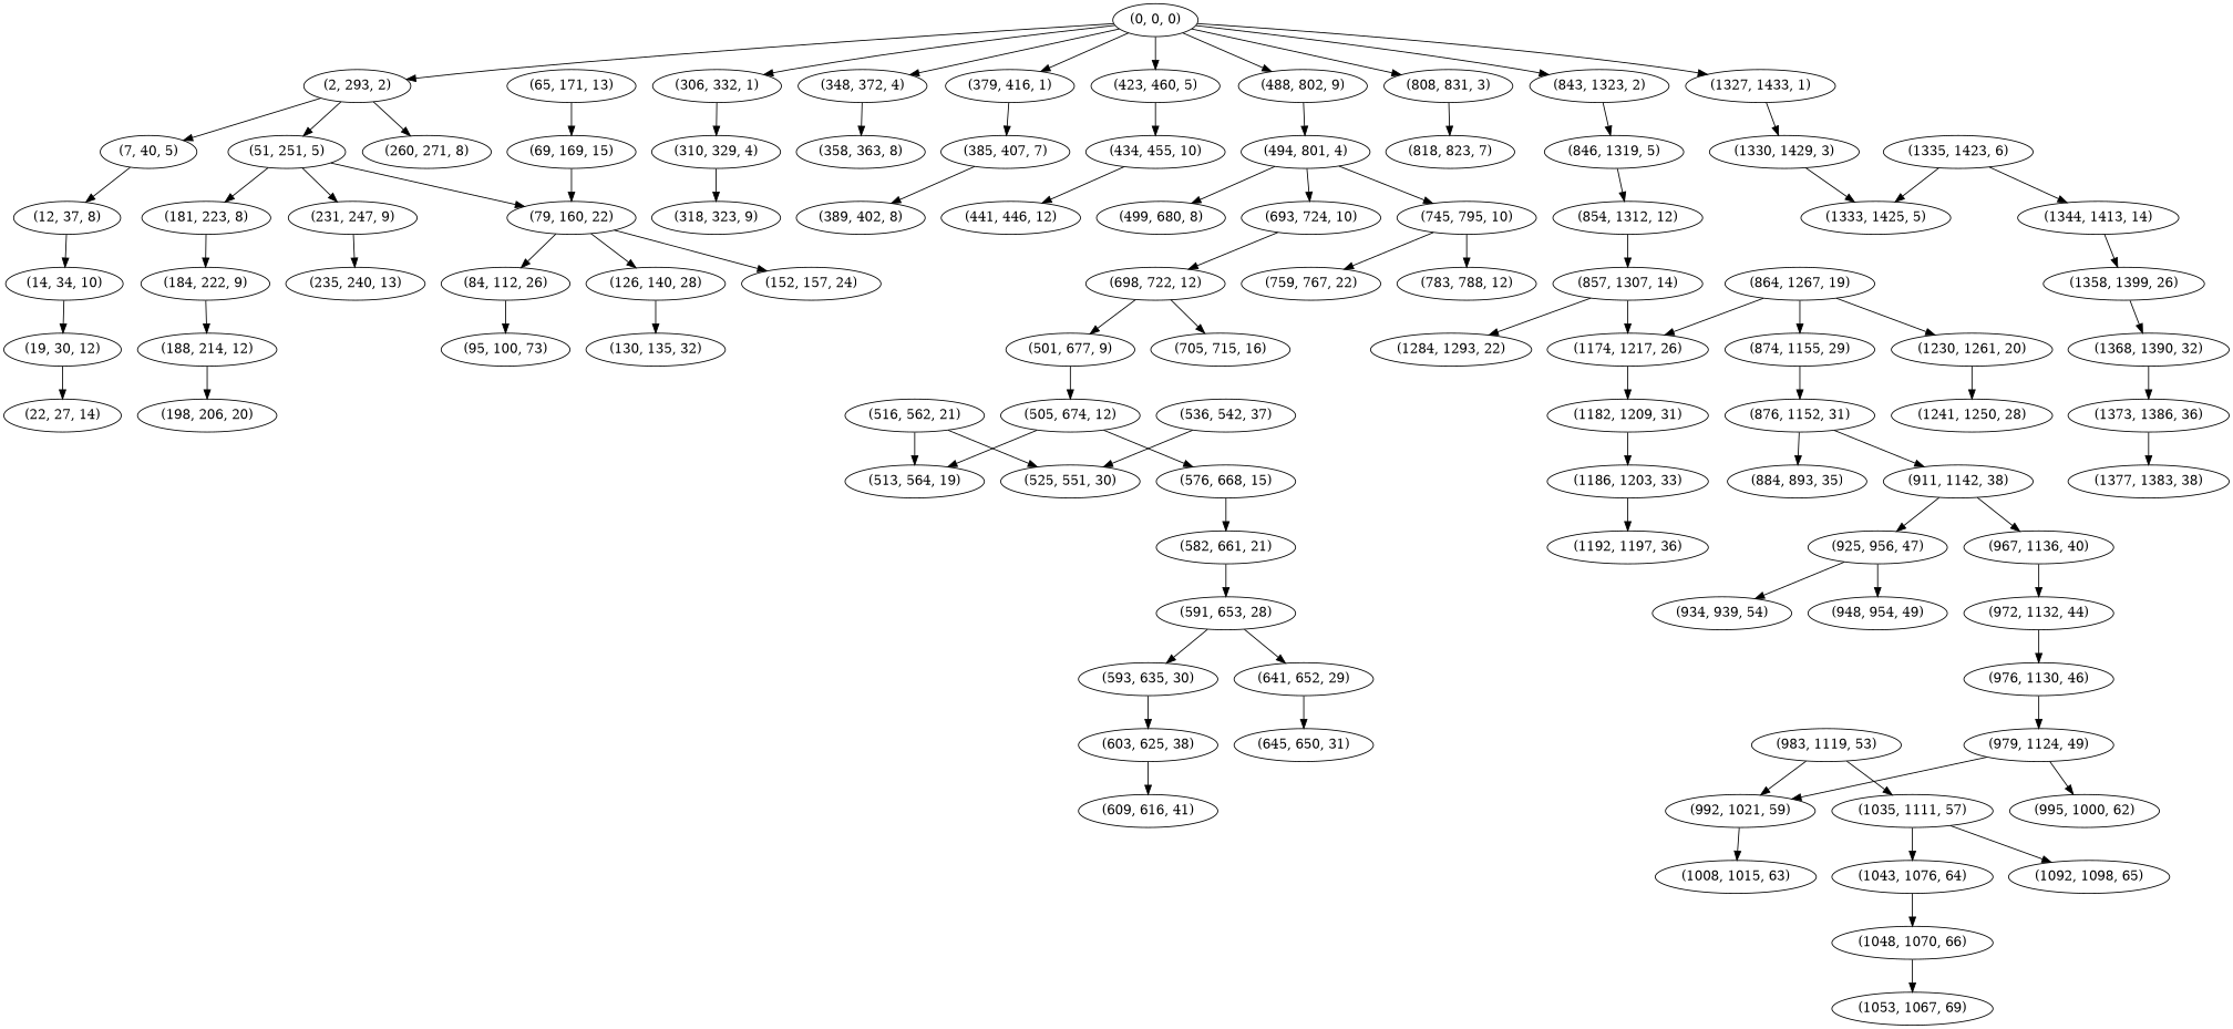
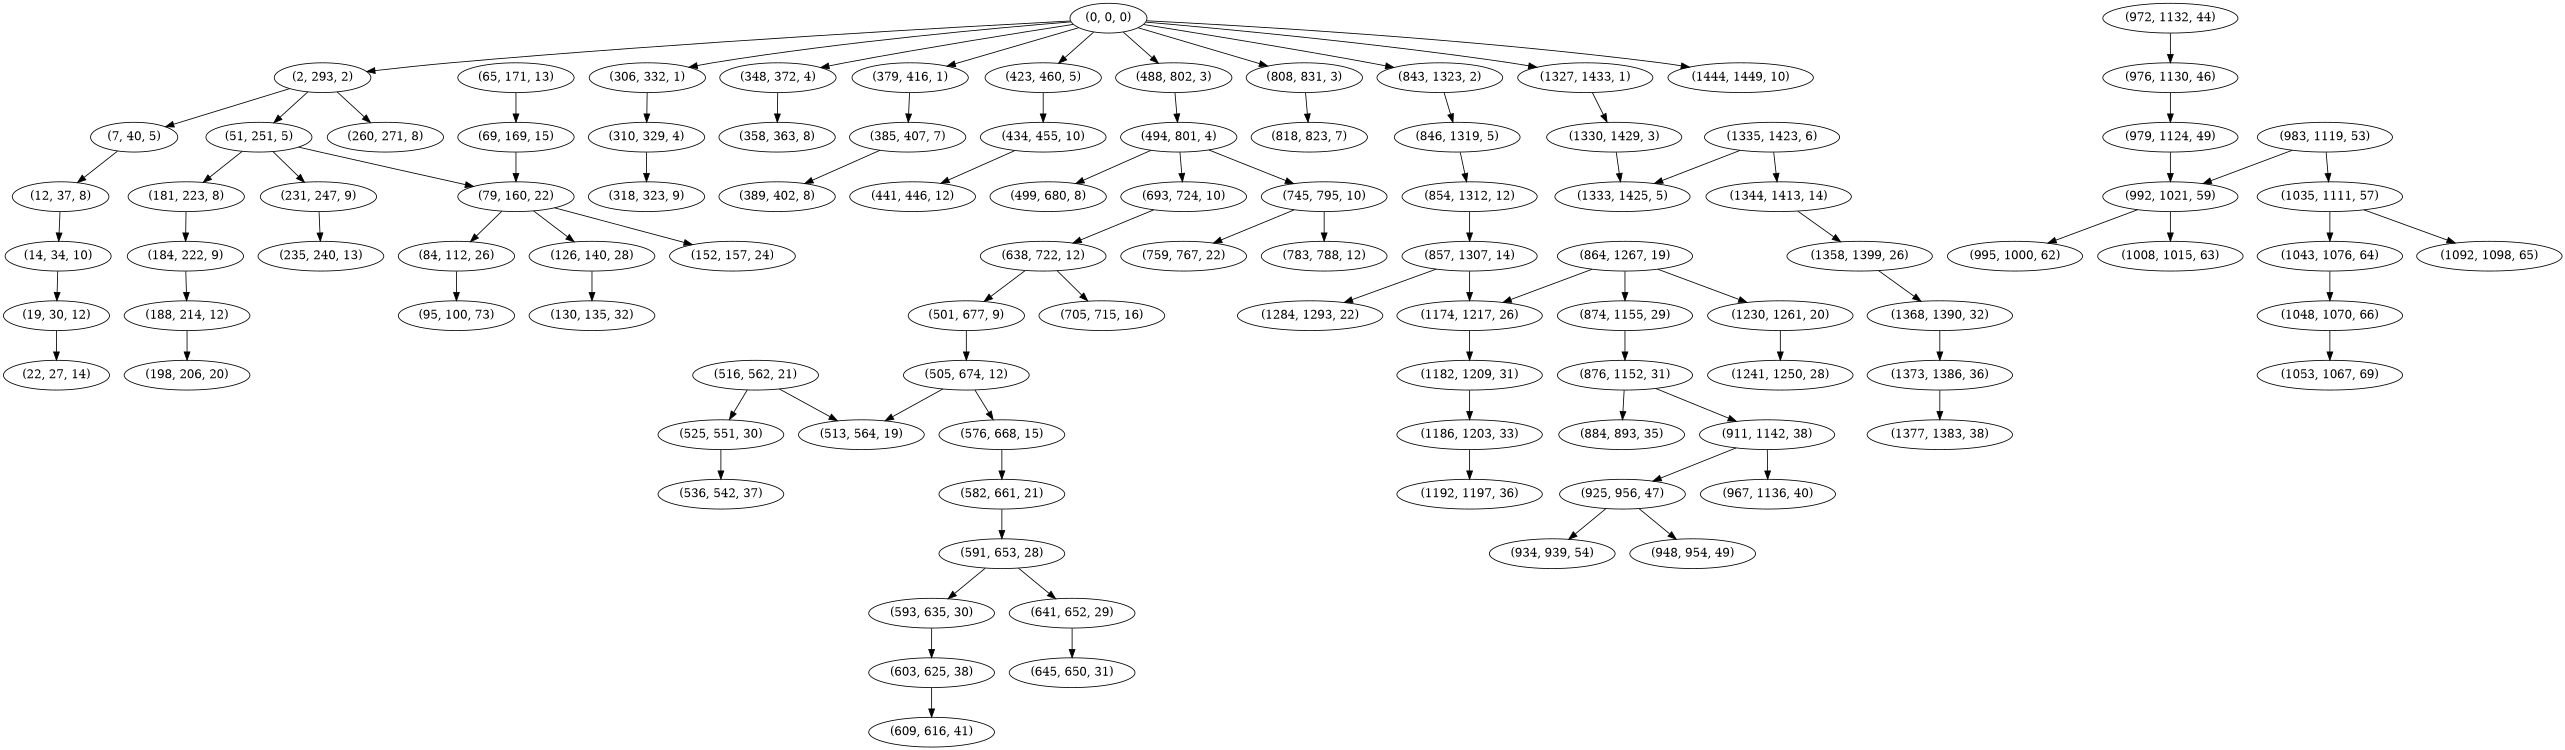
  digraph {
    "(0, 0, 0)"
    "(2, 293, 2)"
    "(306, 332, 1)"
    "(348, 372, 4)"
    "(379, 416, 1)"
    "(423, 460, 5)"
-   "(488, 802, 3)" [label="(488, 802, 9)"]
+   "(488, 802, 3)"
    "(808, 831, 3)"
    "(843, 1323, 2)"
    "(1327, 1433, 1)"
+   "(1444, 1449, 10)"
    "(7, 40, 5)"
    "(51, 251, 5)"
    "(260, 271, 8)"
    "(310, 329, 4)"
    "(358, 363, 8)"
    "(385, 407, 7)"
    "(434, 455, 10)"
    "(494, 801, 4)"
    "(818, 823, 7)"
    "(846, 1319, 5)"
    "(1330, 1429, 3)"
    "(12, 37, 8)"
    "(181, 223, 8)"
    "(231, 247, 9)"
    "(79, 160, 22)"
    "(14, 34, 10)"
    "(19, 30, 12)"
    "(22, 27, 14)"
    "(65, 171, 13)"
    "(69, 169, 15)"
    "(184, 222, 9)"
    "(235, 240, 13)"
    "(84, 112, 26)"
    "(126, 140, 28)"
    "(152, 157, 24)"
    n37 [label="(95, 100, 73)"]
    "(130, 135, 32)"
    "(188, 214, 12)"
    "(198, 206, 20)"
    "(318, 323, 9)"
    "(389, 402, 8)"
    "(441, 446, 12)"
    "(499, 680, 8)"
    "(693, 724, 10)"
    "(745, 795, 10)"
-   "(698, 722, 12)"
+   "(698, 722, 12)" [label="(638, 722, 12)"]
    "(759, 767, 22)"
    "(783, 788, 12)"
    "(501, 677, 9)"
    "(505, 674, 12)"
    "(513, 564, 19)"
    "(576, 668, 15)"
    "(582, 661, 21)"
    "(516, 562, 21)"
    "(525, 551, 30)"
    "(536, 542, 37)"
    "(591, 653, 28)"
    "(593, 635, 30)"
    "(641, 652, 29)"
    "(603, 625, 38)"
    "(645, 650, 31)"
    "(609, 616, 41)"
    "(705, 715, 16)"
    "(854, 1312, 12)"
    "(857, 1307, 14)"
    "(1284, 1293, 22)"
    "(1174, 1217, 26)"
    "(864, 1267, 19)"
    "(874, 1155, 29)"
    "(1230, 1261, 20)"
    "(876, 1152, 31)"
    "(1182, 1209, 31)"
    "(1241, 1250, 28)"
    "(884, 893, 35)"
    "(911, 1142, 38)"
    "(925, 956, 47)"
    "(967, 1136, 40)"
    "(934, 939, 54)"
    "(948, 954, 49)"
    "(972, 1132, 44)"
    "(976, 1130, 46)"
    "(979, 1124, 49)"
    "(992, 1021, 59)"
    "(983, 1119, 53)"
    "(1035, 1111, 57)"
    "(995, 1000, 62)"
    "(1008, 1015, 63)"
    "(1043, 1076, 64)"
    "(1092, 1098, 65)"
    "(1048, 1070, 66)"
    "(1053, 1067, 69)"
    "(1186, 1203, 33)"
    "(1192, 1197, 36)"
    "(1333, 1425, 5)"
    "(1335, 1423, 6)"
    "(1344, 1413, 14)"
    "(1358, 1399, 26)"
    "(1368, 1390, 32)"
    "(1373, 1386, 36)"
    "(1377, 1383, 38)"
    "(0, 0, 0)" -> "(2, 293, 2)"
    "(0, 0, 0)" -> "(306, 332, 1)"
    "(0, 0, 0)" -> "(348, 372, 4)"
    "(0, 0, 0)" -> "(379, 416, 1)"
    "(0, 0, 0)" -> "(423, 460, 5)"
    "(0, 0, 0)" -> "(488, 802, 3)"
    "(0, 0, 0)" -> "(808, 831, 3)"
    "(0, 0, 0)" -> "(843, 1323, 2)"
    "(0, 0, 0)" -> "(1327, 1433, 1)"
+   "(0, 0, 0)" -> "(1444, 1449, 10)"
    "(2, 293, 2)" -> "(7, 40, 5)"
    "(2, 293, 2)" -> "(51, 251, 5)"
    "(2, 293, 2)" -> "(260, 271, 8)"
    "(306, 332, 1)" -> "(310, 329, 4)"
    "(348, 372, 4)" -> "(358, 363, 8)"
    "(379, 416, 1)" -> "(385, 407, 7)"
    "(423, 460, 5)" -> "(434, 455, 10)"
    "(488, 802, 3)" -> "(494, 801, 4)"
    "(808, 831, 3)" -> "(818, 823, 7)"
    "(843, 1323, 2)" -> "(846, 1319, 5)"
    "(1327, 1433, 1)" -> "(1330, 1429, 3)"
    "(7, 40, 5)" -> "(12, 37, 8)"
    "(51, 251, 5)" -> "(181, 223, 8)"
    "(51, 251, 5)" -> "(231, 247, 9)"
    "(51, 251, 5)" -> "(79, 160, 22)"
    "(310, 329, 4)" -> "(318, 323, 9)"
    "(385, 407, 7)" -> "(389, 402, 8)"
    "(434, 455, 10)" -> "(441, 446, 12)"
    "(494, 801, 4)" -> "(499, 680, 8)"
    "(494, 801, 4)" -> "(693, 724, 10)"
    "(494, 801, 4)" -> "(745, 795, 10)"
    "(846, 1319, 5)" -> "(854, 1312, 12)"
    "(1330, 1429, 3)" -> "(1333, 1425, 5)"
    "(12, 37, 8)" -> "(14, 34, 10)"
    "(181, 223, 8)" -> "(184, 222, 9)"
    "(231, 247, 9)" -> "(235, 240, 13)"
    "(79, 160, 22)" -> "(84, 112, 26)"
    "(79, 160, 22)" -> "(126, 140, 28)"
    "(79, 160, 22)" -> "(152, 157, 24)"
    "(14, 34, 10)" -> "(19, 30, 12)"
    "(19, 30, 12)" -> "(22, 27, 14)"
    "(65, 171, 13)" -> "(69, 169, 15)"
    "(69, 169, 15)" -> "(79, 160, 22)"
    "(184, 222, 9)" -> "(188, 214, 12)"
    "(84, 112, 26)" -> n37
    "(126, 140, 28)" -> "(130, 135, 32)"
    "(188, 214, 12)" -> "(198, 206, 20)"
    "(693, 724, 10)" -> "(698, 722, 12)"
    "(745, 795, 10)" -> "(759, 767, 22)"
    "(745, 795, 10)" -> "(783, 788, 12)"
    "(698, 722, 12)" -> "(501, 677, 9)"
    "(698, 722, 12)" -> "(705, 715, 16)"
    "(501, 677, 9)" -> "(505, 674, 12)"
    "(505, 674, 12)" -> "(513, 564, 19)"
    "(505, 674, 12)" -> "(576, 668, 15)"
    "(576, 668, 15)" -> "(582, 661, 21)"
    "(582, 661, 21)" -> "(591, 653, 28)"
    "(516, 562, 21)" -> "(513, 564, 19)"
    "(516, 562, 21)" -> "(525, 551, 30)"
-   "(536, 542, 37)" -> "(525, 551, 30)"
+   "(525, 551, 30)" -> "(536, 542, 37)"
    "(591, 653, 28)" -> "(593, 635, 30)"
    "(591, 653, 28)" -> "(641, 652, 29)"
    "(593, 635, 30)" -> "(603, 625, 38)"
    "(641, 652, 29)" -> "(645, 650, 31)"
    "(603, 625, 38)" -> "(609, 616, 41)"
    "(854, 1312, 12)" -> "(857, 1307, 14)"
    "(857, 1307, 14)" -> "(1284, 1293, 22)"
    "(857, 1307, 14)" -> "(1174, 1217, 26)"
    "(1174, 1217, 26)" -> "(1182, 1209, 31)"
    "(864, 1267, 19)" -> "(1174, 1217, 26)"
    "(864, 1267, 19)" -> "(874, 1155, 29)"
    "(864, 1267, 19)" -> "(1230, 1261, 20)"
    "(874, 1155, 29)" -> "(876, 1152, 31)"
    "(1230, 1261, 20)" -> "(1241, 1250, 28)"
    "(876, 1152, 31)" -> "(884, 893, 35)"
    "(876, 1152, 31)" -> "(911, 1142, 38)"
    "(1182, 1209, 31)" -> "(1186, 1203, 33)"
    "(911, 1142, 38)" -> "(925, 956, 47)"
    "(911, 1142, 38)" -> "(967, 1136, 40)"
    "(925, 956, 47)" -> "(934, 939, 54)"
    "(925, 956, 47)" -> "(948, 954, 49)"
-   "(967, 1136, 40)" -> "(972, 1132, 44)"
    "(972, 1132, 44)" -> "(976, 1130, 46)"
    "(976, 1130, 46)" -> "(979, 1124, 49)"
    "(979, 1124, 49)" -> "(992, 1021, 59)"
-   "(979, 1124, 49)" -> "(995, 1000, 62)"
+   "(992, 1021, 59)" -> "(995, 1000, 62)"
    "(992, 1021, 59)" -> "(1008, 1015, 63)"
    "(983, 1119, 53)" -> "(992, 1021, 59)"
    "(983, 1119, 53)" -> "(1035, 1111, 57)"
    "(1035, 1111, 57)" -> "(1043, 1076, 64)"
    "(1035, 1111, 57)" -> "(1092, 1098, 65)"
    "(1043, 1076, 64)" -> "(1048, 1070, 66)"
    "(1048, 1070, 66)" -> "(1053, 1067, 69)"
    "(1186, 1203, 33)" -> "(1192, 1197, 36)"
    "(1335, 1423, 6)" -> "(1333, 1425, 5)"
    "(1335, 1423, 6)" -> "(1344, 1413, 14)"
    "(1344, 1413, 14)" -> "(1358, 1399, 26)"
    "(1358, 1399, 26)" -> "(1368, 1390, 32)"
    "(1368, 1390, 32)" -> "(1373, 1386, 36)"
    "(1373, 1386, 36)" -> "(1377, 1383, 38)"
  }
